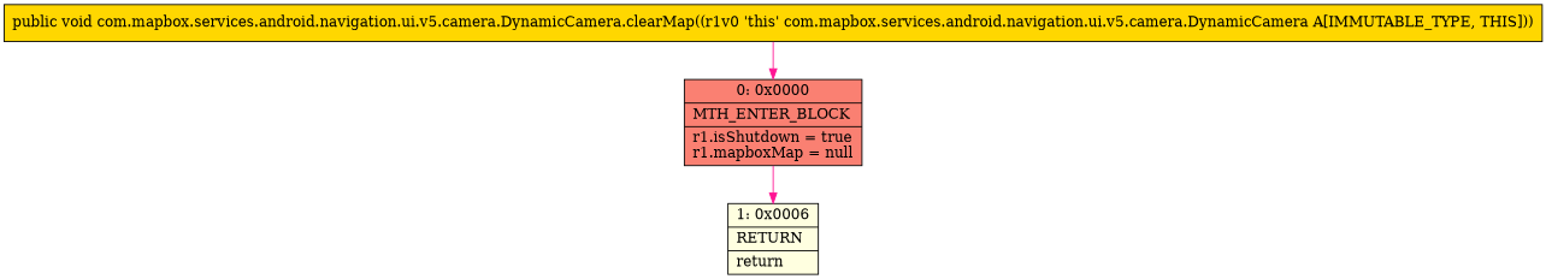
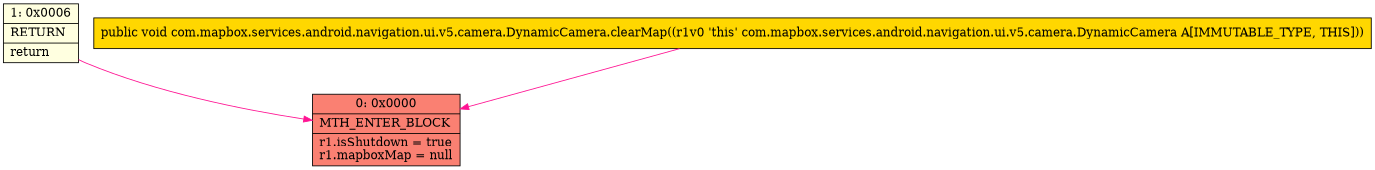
  digraph {
    node [shape=record style=filled]
    edge [color=deeppink]
    n1 [label="{0\:\ 0x0000|MTH_ENTER_BLOCK\l|r1.isShutdown = true\lr1.mapboxMap = null\l}" fillcolor=salmon]
    n2 [label="{1\:\ 0x0006|RETURN\l|return\l}" fillcolor=lightyellow]
    n3 [label="{public void com.mapbox.services.android.navigation.ui.v5.camera.DynamicCamera.clearMap((r1v0 'this' com.mapbox.services.android.navigation.ui.v5.camera.DynamicCamera A[IMMUTABLE_TYPE, THIS])) }" fillcolor=gold]
-   n1 -> n2
+   n2 -> n1
    n3 -> n1
  }
